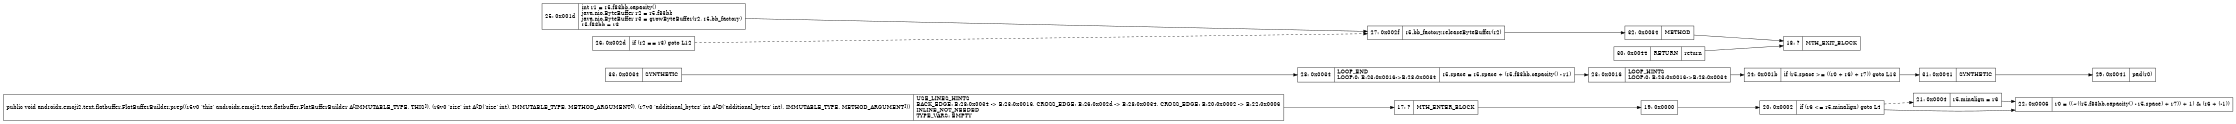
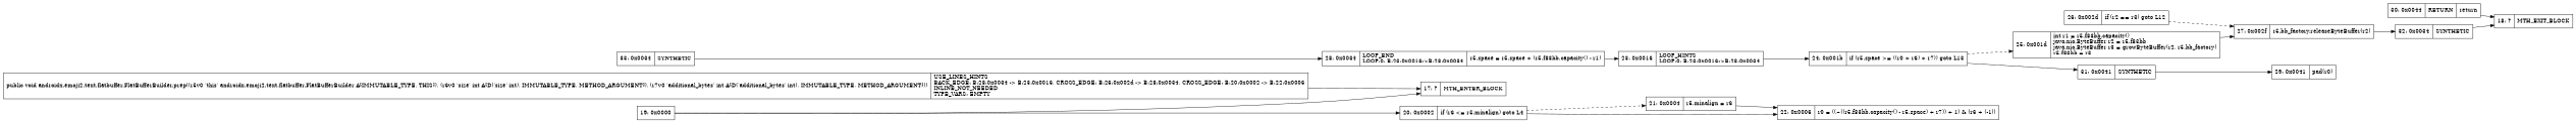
  digraph {
    rankdir=LR
    node [shape=record]
    n1 [label="{17\:\ ?|MTH_ENTER_BLOCK\l}"]
    n2 [label="{19\:\ 0x0000}"]
    n3 [label="{20\:\ 0x0002|if (r6 \<= r5.minalign) goto L4\l}"]
    n4 [label="{21\:\ 0x0004|r5.minalign = r6\l}"]
    n5 [label="{22\:\ 0x0006|r0 = ((~((r5.f83bb.capacity() \- r5.space) + r7)) + 1) & (r6 + (\-1))\l}"]
    n6 [label="{23\:\ 0x0016|LOOP_HINTS\lLOOP:0: B:23:0x0016\-\>B:28:0x0034\l}"]
    n7 [label="{24\:\ 0x001b|if (r5.space \>= ((r0 + r6) + r7)) goto L13\l}"]
    n8 [label="{25\:\ 0x001d|int r1 = r5.f83bb.capacity()\ljava.nio.ByteBuffer r2 = r5.f83bb\ljava.nio.ByteBuffer r3 = growByteBuffer(r2, r5.bb_factory)\lr5.f83bb = r3\l}"]
    n9 [label="{31\:\ 0x0041|SYNTHETIC\l}"]
    n10 [label="{27\:\ 0x002f|r5.bb_factory.releaseByteBuffer(r2)\l}"]
    n11 [label="{29\:\ 0x0041|pad(r0)\l}"]
    n12 [label="{26\:\ 0x002d|if (r2 == r3) goto L12\l}"]
-   n13 [label="{32\:\ 0x0034|METHOD\l}"]
+   n13 [label="{32\:\ 0x0034|SYNTHETIC\l}"]
    n14 [label="{33\:\ 0x0034|SYNTHETIC\l}"]
    n15 [label="{28\:\ 0x0034|LOOP_END\lLOOP:0: B:23:0x0016\-\>B:28:0x0034\l|r5.space = r5.space + (r5.f83bb.capacity() \- r1)\l}"]
    n16 [label="{18\:\ ?|MTH_EXIT_BLOCK\l}"]
    n17 [label="{30\:\ 0x0044|RETURN\l|return\l}"]
    n18 [label="{public void androidx.emoji2.text.flatbuffer.FlatBufferBuilder.prep((r5v0 'this' androidx.emoji2.text.flatbuffer.FlatBufferBuilder A[IMMUTABLE_TYPE, THIS]), (r6v0 'size' int A[D('size' int), IMMUTABLE_TYPE, METHOD_ARGUMENT]), (r7v0 'additional_bytes' int A[D('additional_bytes' int), IMMUTABLE_TYPE, METHOD_ARGUMENT]))  | USE_LINES_HINTS\lBACK_EDGE: B:28:0x0034 \-\> B:23:0x0016, CROSS_EDGE: B:26:0x002d \-\> B:28:0x0034, CROSS_EDGE: B:20:0x0002 \-\> B:22:0x0006\lINLINE_NOT_NEEDED\lTYPE_VARS: EMPTY\l}"]
-   n1 -> n2
+   n2 -> n1
    n2 -> n3
    n3 -> n4 [style=dashed]
    n3 -> n5
    n4 -> n5
    n6 -> n7
+   n7 -> n8 [style=dashed]
    n7 -> n9
    n8 -> n10
    n9 -> n11
    n10 -> n13
    n12 -> n10 [style=dashed]
    n13 -> n16
    n14 -> n15
    n15 -> n6
    n17 -> n16
    n18 -> n1
  }
